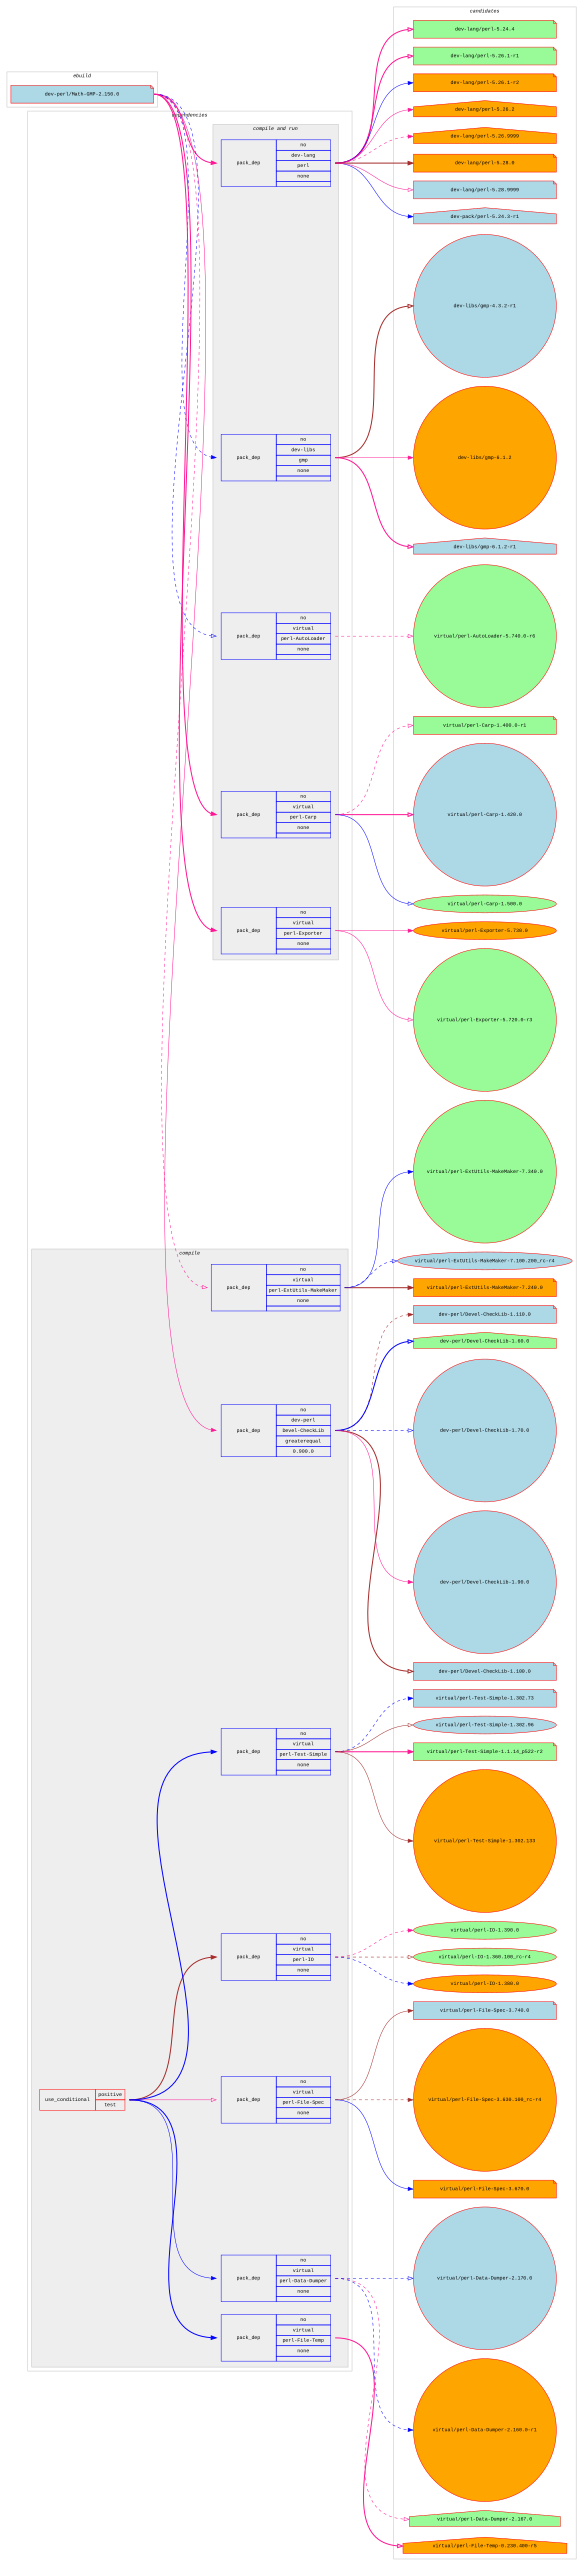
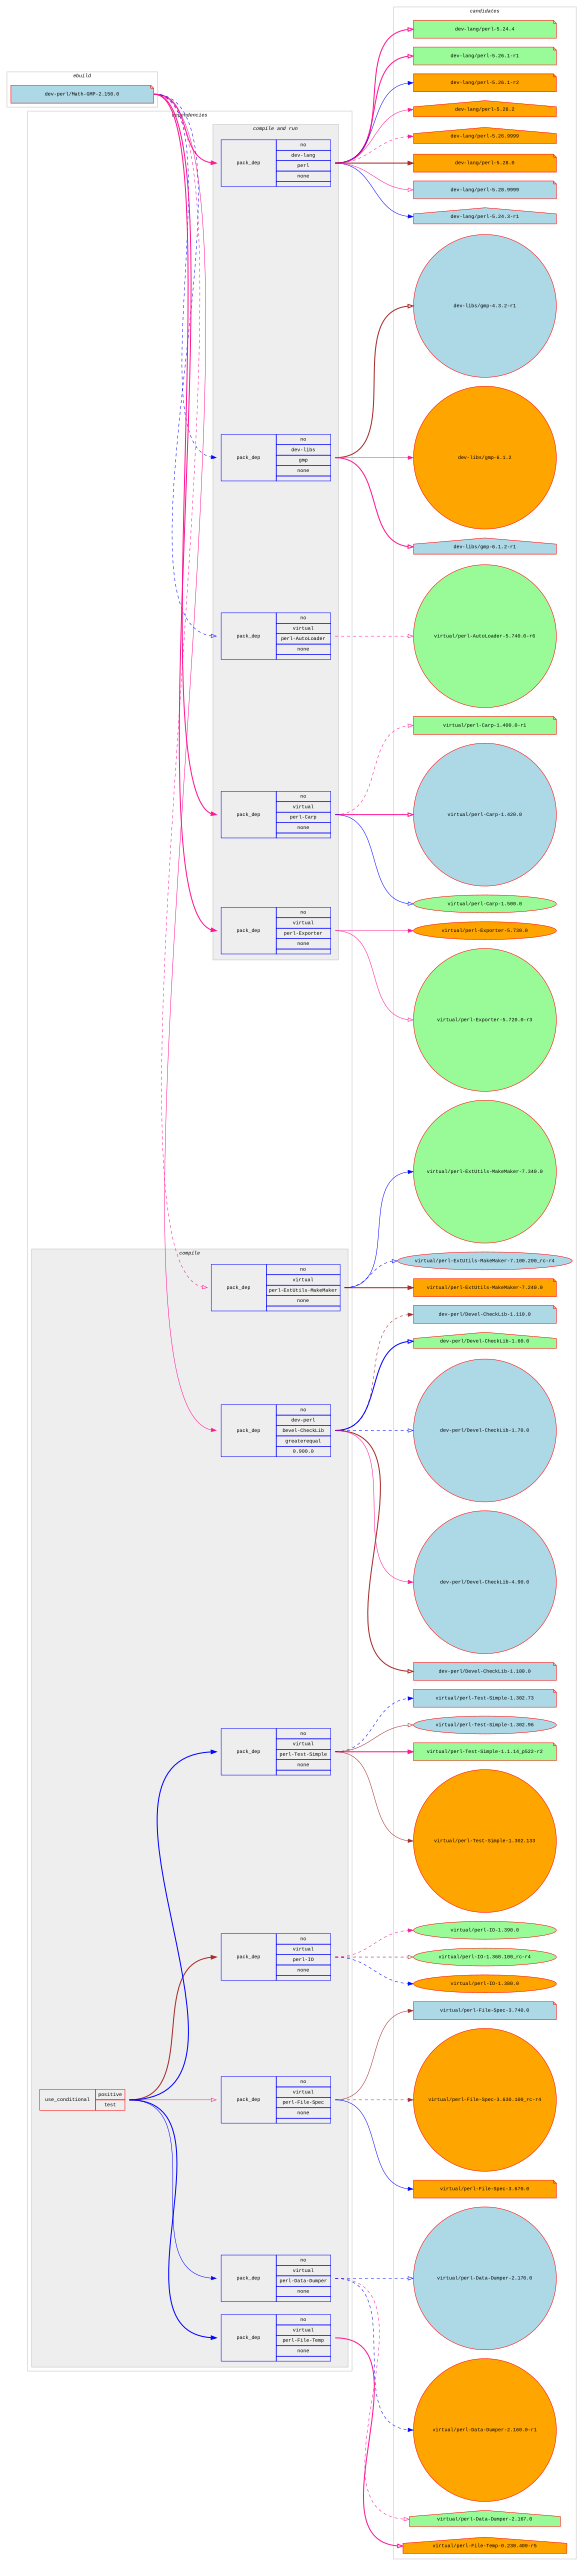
  digraph {
    compound=true
    concentrate=true
    fontname="Liberation Mono"
    fontsize=10
    newrank=true
    rankdir=LR
    ranksep=1.5
    node [color=red fillcolor=lightblue fontname="Liberation Mono" fontsize=10 shape=note style=filled]
    edge [arrowhead=normal color=deeppink fontname="Liberation Mono" headport=w style=solid tailport=e weight=100]
    n1 [label="dev-perl/Math-GMP-2.150.0" width=4]
    n2 [color=blue label=<<TABLE BORDER="0" CELLBORDER="1" CELLSPACING="0" CELLPADDING="4" WIDTH="220"><TR><TD ROWSPAN="6" CELLPADDING="30">pack_dep</TD></TR><TR><TD WIDTH="110">no</TD></TR><TR><TD>virtual</TD></TR><TR><TD>perl-File-Temp</TD></TR><TR><TD>none</TD></TR><TR><TD></TD></TR></TABLE>> shape=none fillcolor="" style=""]
    n3 [color=blue label=<<TABLE BORDER="0" CELLBORDER="1" CELLSPACING="0" CELLPADDING="4" WIDTH="220"><TR><TD ROWSPAN="6" CELLPADDING="30">pack_dep</TD></TR><TR><TD WIDTH="110">no</TD></TR><TR><TD>virtual</TD></TR><TR><TD>perl-Data-Dumper</TD></TR><TR><TD>none</TD></TR><TR><TD></TD></TR></TABLE>> shape=none fillcolor="" style=""]
    n4 [color=blue label=<<TABLE BORDER="0" CELLBORDER="1" CELLSPACING="0" CELLPADDING="4" WIDTH="220"><TR><TD ROWSPAN="6" CELLPADDING="30">pack_dep</TD></TR><TR><TD WIDTH="110">no</TD></TR><TR><TD>virtual</TD></TR><TR><TD>perl-File-Spec</TD></TR><TR><TD>none</TD></TR><TR><TD></TD></TR></TABLE>> shape=none fillcolor="" style=""]
    n5 [color=blue label=<<TABLE BORDER="0" CELLBORDER="1" CELLSPACING="0" CELLPADDING="4" WIDTH="220"><TR><TD ROWSPAN="6" CELLPADDING="30">pack_dep</TD></TR><TR><TD WIDTH="110">no</TD></TR><TR><TD>virtual</TD></TR><TR><TD>perl-IO</TD></TR><TR><TD>none</TD></TR><TR><TD></TD></TR></TABLE>> shape=none fillcolor="" style=""]
    n6 [color=blue label=<<TABLE BORDER="0" CELLBORDER="1" CELLSPACING="0" CELLPADDING="4" WIDTH="220"><TR><TD ROWSPAN="6" CELLPADDING="30">pack_dep</TD></TR><TR><TD WIDTH="110">no</TD></TR><TR><TD>virtual</TD></TR><TR><TD>perl-Test-Simple</TD></TR><TR><TD>none</TD></TR><TR><TD></TD></TR></TABLE>> shape=none fillcolor="" style=""]
    n7 [label=<<TABLE BORDER="0" CELLBORDER="1" CELLSPACING="0" CELLPADDING="4"><TR><TD ROWSPAN="3" CELLPADDING="10">use_conditional</TD></TR><TR><TD>positive</TD></TR><TR><TD>test</TD></TR></TABLE>> shape=none fillcolor="" style=""]
    n8 [color=blue label=<<TABLE BORDER="0" CELLBORDER="1" CELLSPACING="0" CELLPADDING="4" WIDTH="220"><TR><TD ROWSPAN="6" CELLPADDING="30">pack_dep</TD></TR><TR><TD WIDTH="110">no</TD></TR><TR><TD>dev-perl</TD></TR><TR><TD>Devel-CheckLib</TD></TR><TR><TD>greaterequal</TD></TR><TR><TD>0.900.0</TD></TR></TABLE>> shape=none fillcolor="" style=""]
    n9 [color=blue label=<<TABLE BORDER="0" CELLBORDER="1" CELLSPACING="0" CELLPADDING="4" WIDTH="220"><TR><TD ROWSPAN="6" CELLPADDING="30">pack_dep</TD></TR><TR><TD WIDTH="110">no</TD></TR><TR><TD>virtual</TD></TR><TR><TD>perl-ExtUtils-MakeMaker</TD></TR><TR><TD>none</TD></TR><TR><TD></TD></TR></TABLE>> shape=none fillcolor="" style=""]
    n10 [color=blue label=<<TABLE BORDER="0" CELLBORDER="1" CELLSPACING="0" CELLPADDING="4" WIDTH="220"><TR><TD ROWSPAN="6" CELLPADDING="30">pack_dep</TD></TR><TR><TD WIDTH="110">no</TD></TR><TR><TD>dev-lang</TD></TR><TR><TD>perl</TD></TR><TR><TD>none</TD></TR><TR><TD></TD></TR></TABLE>> shape=none fillcolor="" style=""]
    n11 [color=blue label=<<TABLE BORDER="0" CELLBORDER="1" CELLSPACING="0" CELLPADDING="4" WIDTH="220"><TR><TD ROWSPAN="6" CELLPADDING="30">pack_dep</TD></TR><TR><TD WIDTH="110">no</TD></TR><TR><TD>dev-libs</TD></TR><TR><TD>gmp</TD></TR><TR><TD>none</TD></TR><TR><TD></TD></TR></TABLE>> shape=none fillcolor="" style=""]
    n12 [color=blue label=<<TABLE BORDER="0" CELLBORDER="1" CELLSPACING="0" CELLPADDING="4" WIDTH="220"><TR><TD ROWSPAN="6" CELLPADDING="30">pack_dep</TD></TR><TR><TD WIDTH="110">no</TD></TR><TR><TD>virtual</TD></TR><TR><TD>perl-AutoLoader</TD></TR><TR><TD>none</TD></TR><TR><TD></TD></TR></TABLE>> shape=none fillcolor="" style=""]
    n13 [color=blue label=<<TABLE BORDER="0" CELLBORDER="1" CELLSPACING="0" CELLPADDING="4" WIDTH="220"><TR><TD ROWSPAN="6" CELLPADDING="30">pack_dep</TD></TR><TR><TD WIDTH="110">no</TD></TR><TR><TD>virtual</TD></TR><TR><TD>perl-Carp</TD></TR><TR><TD>none</TD></TR><TR><TD></TD></TR></TABLE>> shape=none fillcolor="" style=""]
    n14 [color=blue label=<<TABLE BORDER="0" CELLBORDER="1" CELLSPACING="0" CELLPADDING="4" WIDTH="220"><TR><TD ROWSPAN="6" CELLPADDING="30">pack_dep</TD></TR><TR><TD WIDTH="110">no</TD></TR><TR><TD>virtual</TD></TR><TR><TD>perl-Exporter</TD></TR><TR><TD>none</TD></TR><TR><TD></TD></TR></TABLE>> shape=none fillcolor="" style=""]
    n15 [fillcolor=orange label="virtual/perl-Data-Dumper-2.160.0-r1" shape=circle width=4]
    n16 [fillcolor=palegreen label="virtual/perl-Data-Dumper-2.167.0" shape=house width=4]
    n17 [label="virtual/perl-Data-Dumper-2.170.0" shape=circle width=4]
    n18 [fillcolor=orange label="virtual/perl-File-Spec-3.630.100_rc-r4" shape=circle width=4]
    n19 [fillcolor=orange label="virtual/perl-File-Spec-3.670.0" width=4]
    n20 [label="virtual/perl-File-Spec-3.740.0" width=4]
    n21 [fillcolor=orange label="virtual/perl-File-Temp-0.230.400-r5" shape=house width=4]
    n22 [fillcolor=palegreen label="virtual/perl-IO-1.360.100_rc-r4" shape=ellipse width=4]
    n23 [fillcolor=orange label="virtual/perl-IO-1.380.0" shape=ellipse width=4]
    n24 [fillcolor=palegreen label="virtual/perl-IO-1.390.0" shape=ellipse width=4]
    n25 [fillcolor=palegreen label="virtual/perl-Test-Simple-1.1.14_p522-r2" width=4]
    n26 [fillcolor=orange label="virtual/perl-Test-Simple-1.302.133" shape=circle width=4]
    n27 [label="virtual/perl-Test-Simple-1.302.73" width=4]
    n28 [label="virtual/perl-Test-Simple-1.302.96" shape=ellipse width=4]
    n29 [label="dev-perl/Devel-CheckLib-1.100.0" width=4]
    n30 [label="dev-perl/Devel-CheckLib-1.110.0" width=4]
    n31 [fillcolor=palegreen label="dev-perl/Devel-CheckLib-1.60.0" shape=house width=4]
    n32 [label="dev-perl/Devel-CheckLib-1.70.0" shape=circle width=4]
-   n33 [label="dev-perl/Devel-CheckLib-1.90.0" shape=circle width=4]
+   n33 [label="dev-perl/Devel-CheckLib-4.90.0" shape=circle width=4]
    n34 [label="virtual/perl-ExtUtils-MakeMaker-7.100.200_rc-r4" shape=ellipse width=4]
    n35 [fillcolor=orange label="virtual/perl-ExtUtils-MakeMaker-7.240.0" width=4]
    n36 [fillcolor=palegreen label="virtual/perl-ExtUtils-MakeMaker-7.340.0" shape=circle width=4]
-   n37 [label="dev-pack/perl-5.24.3-r1" shape=house width=4]
+   n37 [label="dev-lang/perl-5.24.3-r1" shape=house width=4]
    n38 [fillcolor=palegreen label="dev-lang/perl-5.24.4" width=4]
    n39 [fillcolor=palegreen label="dev-lang/perl-5.26.1-r1" width=4]
    n40 [fillcolor=orange label="dev-lang/perl-5.26.1-r2" width=4]
    n41 [fillcolor=orange label="dev-lang/perl-5.26.2" shape=house width=4]
    n42 [fillcolor=orange label="dev-lang/perl-5.26.9999" shape=house width=4]
    n43 [fillcolor=orange label="dev-lang/perl-5.28.0" width=4]
    n44 [label="dev-lang/perl-5.28.9999" width=4]
    n45 [label="dev-libs/gmp-4.3.2-r1" shape=circle width=4]
    n46 [fillcolor=orange label="dev-libs/gmp-6.1.2" shape=circle width=4]
    n47 [label="dev-libs/gmp-6.1.2-r1" shape=house width=4]
    n48 [fillcolor=palegreen label="virtual/perl-AutoLoader-5.740.0-r6" shape=circle width=4]
    n49 [fillcolor=palegreen label="virtual/perl-Carp-1.400.0-r1" width=4]
    n50 [label="virtual/perl-Carp-1.420.0" shape=circle width=4]
    n51 [fillcolor=palegreen label="virtual/perl-Carp-1.500.0" shape=ellipse width=4]
    n52 [fillcolor=palegreen label="virtual/perl-Exporter-5.720.0-r3" shape=circle width=4]
    n53 [fillcolor=orange label="virtual/perl-Exporter-5.730.0" shape=ellipse width=4]
    subgraph cluster_1 {
      color=gray
      label=<<i>dependencies</i>>
      subgraph cluster_2 {
        color=gray
        fillcolor="#eeeeee"
        label=<<i>compile</i>>
        style=filled
        subgraph sub_3 {
          color=gray
          fillcolor="#eeeeee"
          label=<<i>compile</i>>
          style=filled
          n7
          subgraph sub_4 {
            color=gray
            fillcolor="#eeeeee"
            label=<<i>compile</i>>
            style=filled
            n2
          }
          subgraph sub_5 {
            color=gray
            fillcolor="#eeeeee"
            label=<<i>compile</i>>
            style=filled
            n3
          }
          subgraph sub_6 {
            color=gray
            fillcolor="#eeeeee"
            label=<<i>compile</i>>
            style=filled
            n4
          }
          subgraph sub_7 {
            color=gray
            fillcolor="#eeeeee"
            label=<<i>compile</i>>
            style=filled
            n5
          }
          subgraph sub_8 {
            color=gray
            fillcolor="#eeeeee"
            label=<<i>compile</i>>
            style=filled
            n6
          }
        }
        subgraph sub_9 {
          color=gray
          fillcolor="#eeeeee"
          label=<<i>compile</i>>
          style=filled
          n8
        }
        subgraph sub_10 {
          color=gray
          fillcolor="#eeeeee"
          label=<<i>compile</i>>
          style=filled
          n9
        }
      }
      subgraph cluster_11 {
        color=gray
        fillcolor="#eeeeee"
        label=<<i>compile and run</i>>
        style=filled
        subgraph sub_12 {
          color=gray
          fillcolor="#eeeeee"
          label=<<i>compile and run</i>>
          style=filled
          n10
        }
        subgraph sub_13 {
          color=gray
          fillcolor="#eeeeee"
          label=<<i>compile and run</i>>
          style=filled
          n11
        }
        subgraph sub_14 {
          color=gray
          fillcolor="#eeeeee"
          label=<<i>compile and run</i>>
          style=filled
          n12
        }
        subgraph sub_15 {
          color=gray
          fillcolor="#eeeeee"
          label=<<i>compile and run</i>>
          style=filled
          n13
        }
        subgraph sub_16 {
          color=gray
          fillcolor="#eeeeee"
          label=<<i>compile and run</i>>
          style=filled
          n14
        }
      }
      subgraph cluster_17 {
        color=gray
        fillcolor="#eeeeee"
        label=<<i>run</i>>
        style=filled
      }
    }
    subgraph cluster_18 {
      color=gray
      label=<<i>ebuild</i>>
      rank=same
      n1
    }
    subgraph cluster_19 {
      color=gray
      label=<<i>candidates</i>>
      rank=same
      subgraph sub_20 {
        color=black
        label=<<i>candidates</i>>
        nodesep=1
        rank=same
        n15
        n16
        n17
      }
      subgraph sub_21 {
        color=black
        label=<<i>candidates</i>>
        nodesep=1
        rank=same
        n18
        n19
        n20
      }
      subgraph sub_22 {
        color=black
        label=<<i>candidates</i>>
        nodesep=1
        rank=same
        n21
      }
      subgraph sub_23 {
        color=black
        label=<<i>candidates</i>>
        nodesep=1
        rank=same
        n22
        n23
        n24
      }
      subgraph sub_24 {
        color=black
        label=<<i>candidates</i>>
        nodesep=1
        rank=same
        n25
        n26
        n27
        n28
      }
      subgraph sub_25 {
        color=black
        label=<<i>candidates</i>>
        nodesep=1
        rank=same
        n29
        n30
        n31
        n32
        n33
      }
      subgraph sub_26 {
        color=black
        label=<<i>candidates</i>>
        nodesep=1
        rank=same
        n34
        n35
        n36
      }
      subgraph sub_27 {
        color=black
        label=<<i>candidates</i>>
        nodesep=1
        rank=same
        n37
        n38
        n39
        n40
        n41
        n42
        n43
        n44
      }
      subgraph sub_28 {
        color=black
        label=<<i>candidates</i>>
        nodesep=1
        rank=same
        n45
        n46
        n47
      }
      subgraph sub_29 {
        color=black
        label=<<i>candidates</i>>
        nodesep=1
        rank=same
        n48
      }
      subgraph sub_30 {
        color=black
        label=<<i>candidates</i>>
        nodesep=1
        rank=same
        n49
        n50
        n51
      }
      subgraph sub_31 {
        color=black
        label=<<i>candidates</i>>
        nodesep=1
        rank=same
        n52
        n53
      }
    }
    n1 -> n8 [weight=20]
    n1 -> n9 [arrowhead=onormal style=dashed weight=20]
    n1 -> n10 [style=bold weight=20]
    n1 -> n11 [color=blue style=dashed weight=20]
    n1 -> n12 [arrowhead=onormal color=blue style=dashed weight=20]
    n1 -> n13 [style=bold weight=20]
    n1 -> n14 [style=bold weight=20]
    n2 -> n21 [arrowhead=onormal style=bold]
    n3 -> n15 [color=blue style=dashed]
    n3 -> n16 [arrowhead=onormal style=dashed]
    n3 -> n17 [arrowhead=onormal color=blue style=dashed]
    n4 -> n18 [color=brown style=dashed]
    n4 -> n19 [color=blue]
    n4 -> n20 [color=brown]
    n5 -> n22 [arrowhead=onormal color=brown style=dashed]
    n5 -> n23 [color=blue style=dashed]
    n5 -> n24 [style=dashed]
    n6 -> n25 [style=bold]
    n6 -> n26 [color=brown]
    n6 -> n27 [color=blue style=dashed]
    n6 -> n28 [arrowhead=onormal color=brown]
    n7 -> n2 [color=blue style=bold weight=20]
    n7 -> n3 [color=blue weight=20]
    n7 -> n4 [arrowhead=onormal weight=20]
    n7 -> n5 [color=brown style=bold weight=20]
    n7 -> n6 [color=blue style=bold weight=20]
    n8 -> n29 [arrowhead=onormal color=brown style=bold]
    n8 -> n30 [color=brown style=dashed]
    n8 -> n31 [arrowhead=onormal color=blue style=bold]
    n8 -> n32 [arrowhead=onormal color=blue style=dashed]
    n8 -> n33
    n9 -> n34 [arrowhead=onormal color=blue style=dashed]
    n9 -> n35 [color=brown style=bold]
    n9 -> n36 [color=blue]
    n10 -> n37 [color=blue]
    n10 -> n38 [arrowhead=onormal style=bold]
    n10 -> n39 [arrowhead=onormal style=bold]
    n10 -> n40 [color=blue]
    n10 -> n41
    n10 -> n42 [style=dashed]
    n10 -> n43 [color=brown style=bold]
    n10 -> n44 [arrowhead=onormal]
    n11 -> n45 [arrowhead=onormal color=brown style=bold]
    n11 -> n46
    n11 -> n47 [arrowhead=onormal style=bold]
    n12 -> n48 [arrowhead=onormal style=dashed]
    n13 -> n49 [arrowhead=onormal style=dashed]
    n13 -> n50 [arrowhead=onormal style=bold]
    n13 -> n51 [arrowhead=onormal color=blue]
    n14 -> n52 [arrowhead=onormal]
    n14 -> n53
  }
